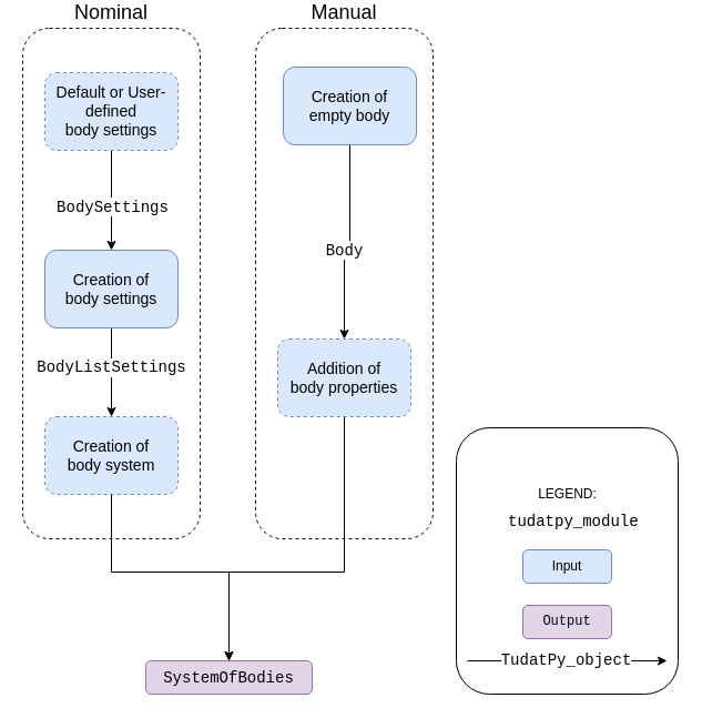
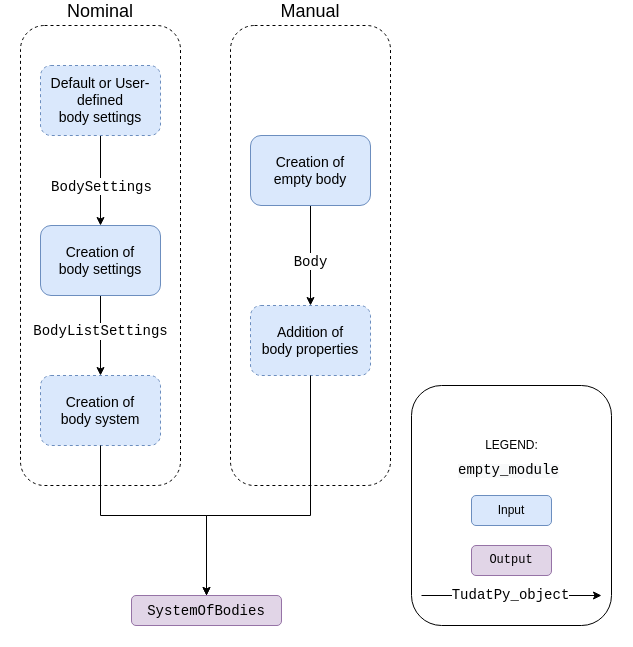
  <mxCell id="0" />
  <mxCell id="1" parent="0" />
  <mxCell id="2" value="" style="edgeStyle=orthogonalEdgeStyle;rounded=0;orthogonalLoop=1;jettySize=auto;html=1;fontSize=14;" parent="1" edge="1"><mxGeometry relative="1" as="geometry"><mxPoint x="206" y="550" as="sourcePoint" /><mxPoint x="206" y="620" as="targetPoint" /></mxGeometry></mxCell>
  <mxCell id="3" value="&lt;font style=&quot;font-size: 18px;&quot;&gt;Nominal&lt;/font&gt;" style="rounded=1;whiteSpace=wrap;html=1;dashed=1;labelPosition=center;verticalLabelPosition=top;align=center;verticalAlign=bottom;" parent="1" vertex="1"><mxGeometry x="20" y="20" width="160" height="460" as="geometry" /></mxCell>
  <mxCell id="4" value="Creation of &lt;br style=&quot;font-size: 14px;&quot;&gt;body system" style="rounded=1;whiteSpace=wrap;html=1;fillColor=#dae8fc;strokeColor=#6c8ebf;fontSize=14;dashed=1;" parent="1" vertex="1"><mxGeometry x="40" y="370" width="120" height="70" as="geometry" /></mxCell>
  <mxCell id="5" value="&lt;font face=&quot;Courier New&quot;&gt;SystemOfBodies&lt;/font&gt;" style="rounded=1;whiteSpace=wrap;html=1;fillColor=#e1d5e7;strokeColor=#9673a6;fontSize=14;" parent="1" vertex="1"><mxGeometry x="131" y="590" width="150" height="30" as="geometry" /></mxCell>
  <mxCell id="6" style="edgeStyle=orthogonalEdgeStyle;rounded=0;orthogonalLoop=1;jettySize=auto;html=1;fontFamily=Courier New;fontSize=14;" parent="1" source="8" target="4" edge="1"><mxGeometry relative="1" as="geometry" /></mxCell>
  <mxCell id="7" value="BodyListSettings" style="edgeLabel;html=1;align=center;verticalAlign=middle;resizable=0;points=[];fontSize=14;fontFamily=Courier New;" parent="6" vertex="1" connectable="0"><mxGeometry x="-0.125" y="-1" relative="1" as="geometry"><mxPoint as="offset" /></mxGeometry></mxCell>
  <mxCell id="8" value="Creation of &lt;br style=&quot;font-size: 14px&quot;&gt;body settings" style="rounded=1;whiteSpace=wrap;html=1;fillColor=#dae8fc;strokeColor=#6c8ebf;fontSize=14;" parent="1" vertex="1"><mxGeometry x="40" y="220" width="120" height="70" as="geometry" /></mxCell>
  <mxCell id="9" style="edgeStyle=orthogonalEdgeStyle;rounded=0;orthogonalLoop=1;jettySize=auto;html=1;exitX=0.5;exitY=1;exitDx=0;exitDy=0;fontFamily=Courier New;fontSize=14;" parent="1" source="11" edge="1"><mxGeometry relative="1" as="geometry"><mxPoint x="100" y="220" as="targetPoint" /></mxGeometry></mxCell>
  <mxCell id="10" value="&lt;span style=&quot;font-family: &amp;#34;courier new&amp;#34;&quot;&gt;BodySettings&lt;/span&gt;" style="edgeLabel;html=1;align=center;verticalAlign=middle;resizable=0;points=[];fontSize=14;fontFamily=Helvetica;" parent="9" vertex="1" connectable="0"><mxGeometry x="-0.647" y="-1" relative="1" as="geometry"><mxPoint x="1" y="34" as="offset" /></mxGeometry></mxCell>
  <mxCell id="11" value="Default or User-defined &lt;br&gt;body settings" style="rounded=1;whiteSpace=wrap;html=1;fillColor=#dae8fc;strokeColor=#6c8ebf;fontSize=14;dashed=1;" parent="1" vertex="1"><mxGeometry x="40" y="60" width="120" height="70" as="geometry" /></mxCell>
  <mxCell id="12" value="&lt;font style=&quot;font-size: 18px;&quot;&gt;Manual&lt;/font&gt;" style="rounded=1;whiteSpace=wrap;html=1;dashed=1;labelPosition=center;verticalLabelPosition=top;align=center;verticalAlign=bottom;" parent="1" vertex="1"><mxGeometry x="230" y="20" width="160" height="460" as="geometry" /></mxCell>
  <mxCell id="13" style="edgeStyle=orthogonalEdgeStyle;rounded=0;orthogonalLoop=1;jettySize=auto;html=1;exitX=0.5;exitY=1;exitDx=0;exitDy=0;entryX=0.5;entryY=0;entryDx=0;entryDy=0;fontFamily=Helvetica;fontSize=14;" parent="1" source="15" target="17" edge="1"><mxGeometry relative="1" as="geometry" /></mxCell>
  <mxCell id="14" value="&lt;font face=&quot;Courier New&quot;&gt;Body&lt;/font&gt;" style="edgeLabel;html=1;align=center;verticalAlign=middle;resizable=0;points=[];fontSize=14;fontFamily=Helvetica;" parent="13" vertex="1" connectable="0"><mxGeometry x="0.097" y="-1" relative="1" as="geometry"><mxPoint as="offset" /></mxGeometry></mxCell>
- <mxCell id="15" value="Creation of&lt;br&gt;empty body" style="rounded=1;whiteSpace=wrap;html=1;fillColor=#dae8fc;strokeColor=#6c8ebf;fontSize=14;" parent="1" vertex="1"><mxGeometry x="255" y="55" width="120" height="70" as="geometry" /></mxCell>
+ <mxCell id="15" value="Creation of&lt;br&gt;empty body" style="rounded=1;whiteSpace=wrap;html=1;fillColor=#dae8fc;strokeColor=#6c8ebf;fontSize=14;" parent="1" vertex="1"><mxGeometry x="250" y="130" width="120" height="70" as="geometry" /></mxCell>
  <mxCell id="16" style="edgeStyle=orthogonalEdgeStyle;rounded=0;orthogonalLoop=1;jettySize=auto;html=1;exitX=0.5;exitY=1;exitDx=0;exitDy=0;entryX=0.5;entryY=0;entryDx=0;entryDy=0;fontFamily=Helvetica;fontSize=14;" parent="1" source="4" target="5" edge="1"><mxGeometry relative="1" as="geometry"><Array as="points"><mxPoint x="100" y="510" /><mxPoint x="206" y="510" /></Array><mxPoint x="206" y="620" as="targetPoint" /></mxGeometry></mxCell>
  <mxCell id="17" value="Addition of&lt;br&gt;body properties" style="rounded=1;whiteSpace=wrap;html=1;fillColor=#dae8fc;strokeColor=#6c8ebf;fontSize=14;dashed=1;" parent="1" vertex="1"><mxGeometry x="250" y="300" width="120" height="70" as="geometry" /></mxCell>
  <mxCell id="18" value="" style="rounded=1;whiteSpace=wrap;html=1;labelPosition=left;verticalLabelPosition=top;align=right;verticalAlign=bottom;" parent="1" vertex="1"><mxGeometry x="411" y="380" width="200" height="240" as="geometry" /></mxCell>
  <mxCell id="19" value="Input" style="rounded=1;whiteSpace=wrap;html=1;fillColor=#dae8fc;strokeColor=#6c8ebf;" parent="1" vertex="1"><mxGeometry x="471" y="490" width="80" height="30" as="geometry" /></mxCell>
  <mxCell id="20" value="LEGEND:" style="text;html=1;align=center;verticalAlign=middle;resizable=0;points=[];autosize=1;strokeColor=none;fillColor=none;" parent="1" vertex="1"><mxGeometry x="476" y="430" width="70" height="20" as="geometry" /></mxCell>
  <mxCell id="21" value="Output" style="rounded=1;whiteSpace=wrap;html=1;fillColor=#e1d5e7;strokeColor=#9673a6;fontFamily=Courier New;" parent="1" vertex="1"><mxGeometry x="471" y="540" width="80" height="30" as="geometry" /></mxCell>
  <mxCell id="22" value="&lt;font face=&quot;Courier New&quot; style=&quot;font-size: 14px&quot;&gt;TudatPy_object&lt;/font&gt;" style="edgeStyle=orthogonalEdgeStyle;rounded=0;orthogonalLoop=1;jettySize=auto;html=1;" parent="1" edge="1"><mxGeometry relative="1" as="geometry"><mxPoint x="421" y="590" as="sourcePoint" /><mxPoint x="601" y="590" as="targetPoint" /><mxPoint x="-1" as="offset" /></mxGeometry></mxCell>
- <mxCell id="23" value="&lt;span style=&quot;color: rgb(0 , 0 , 0) ; font-family: &amp;#34;courier new&amp;#34; ; font-style: normal ; font-weight: normal ; letter-spacing: normal ; text-align: center ; text-indent: 0px ; text-transform: none ; word-spacing: 0px ; background-color: rgb(248 , 249 , 250) ; text-decoration: none ; display: inline ; float: none&quot;&gt;&lt;font style=&quot;font-size: 14px&quot;&gt;tudatpy_module&lt;/font&gt;&lt;/span&gt;" style="text;whiteSpace=wrap;html=1;fontFamily=Courier New;" parent="1" vertex="1"><mxGeometry x="456" y="450" width="110" height="30" as="geometry" /></mxCell>
+ <mxCell id="23" value="&lt;span style=&quot;color: rgb(0 , 0 , 0) ; font-family: &amp;#34;courier new&amp;#34; ; font-style: normal ; font-weight: normal ; letter-spacing: normal ; text-align: center ; text-indent: 0px ; text-transform: none ; word-spacing: 0px ; background-color: rgb(248 , 249 , 250) ; text-decoration: none ; display: inline ; float: none&quot;&gt;&lt;font style=&quot;font-size: 14px&quot;&gt;empty_module&lt;/font&gt;&lt;/span&gt;" style="text;whiteSpace=wrap;html=1;fontFamily=Courier New;" parent="1" vertex="1"><mxGeometry x="456" y="450" width="110" height="30" as="geometry" /></mxCell>
  <mxCell id="24" style="edgeStyle=orthogonalEdgeStyle;rounded=0;orthogonalLoop=1;jettySize=auto;html=1;entryX=0.5;entryY=0;entryDx=0;entryDy=0;fontFamily=Helvetica;fontSize=14;exitX=0.5;exitY=1;exitDx=0;exitDy=0;" edge="1" parent="1" source="17" target="5"><mxGeometry relative="1" as="geometry"><Array as="points"><mxPoint x="310" y="510" /><mxPoint x="206" y="510" /></Array><mxPoint x="216" y="600" as="targetPoint" /><mxPoint x="161" y="480" as="sourcePoint" /></mxGeometry></mxCell>
